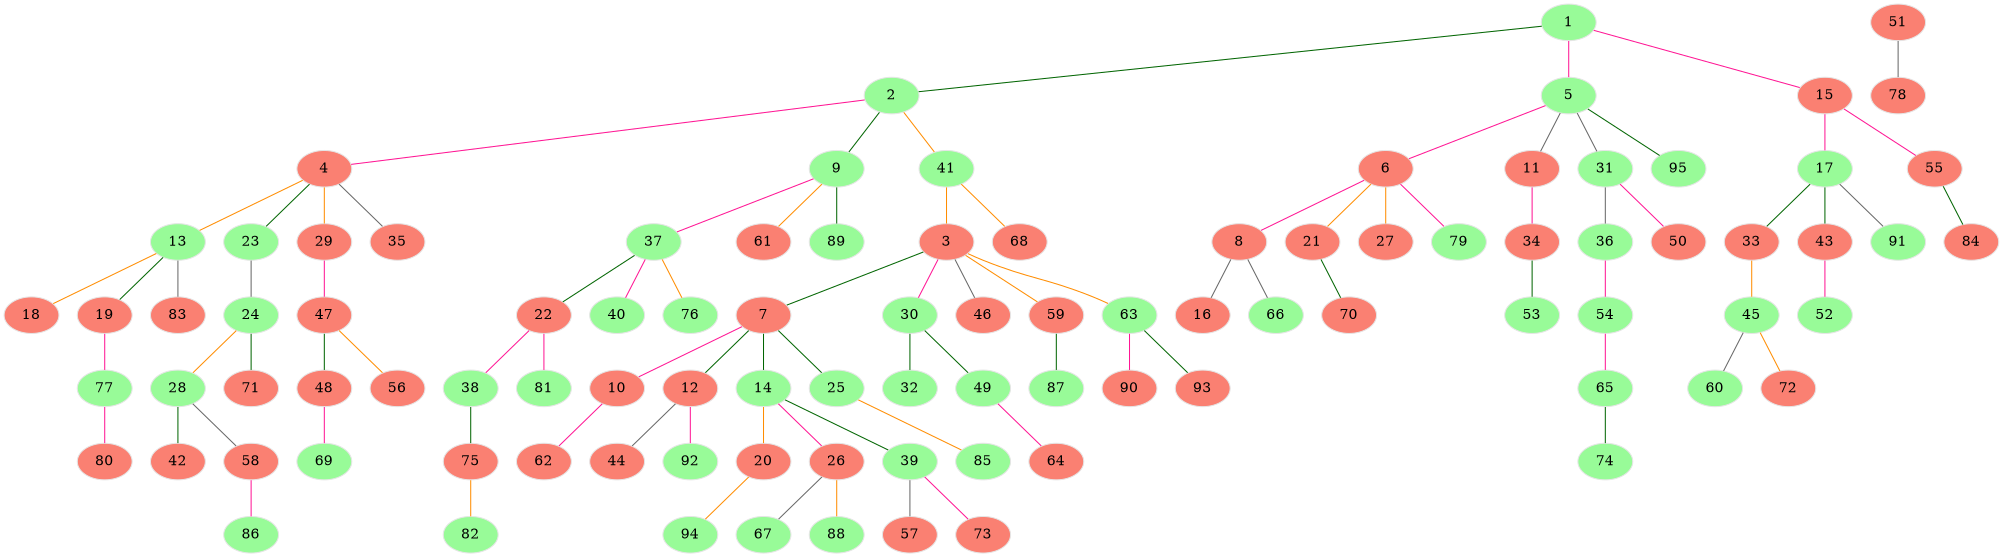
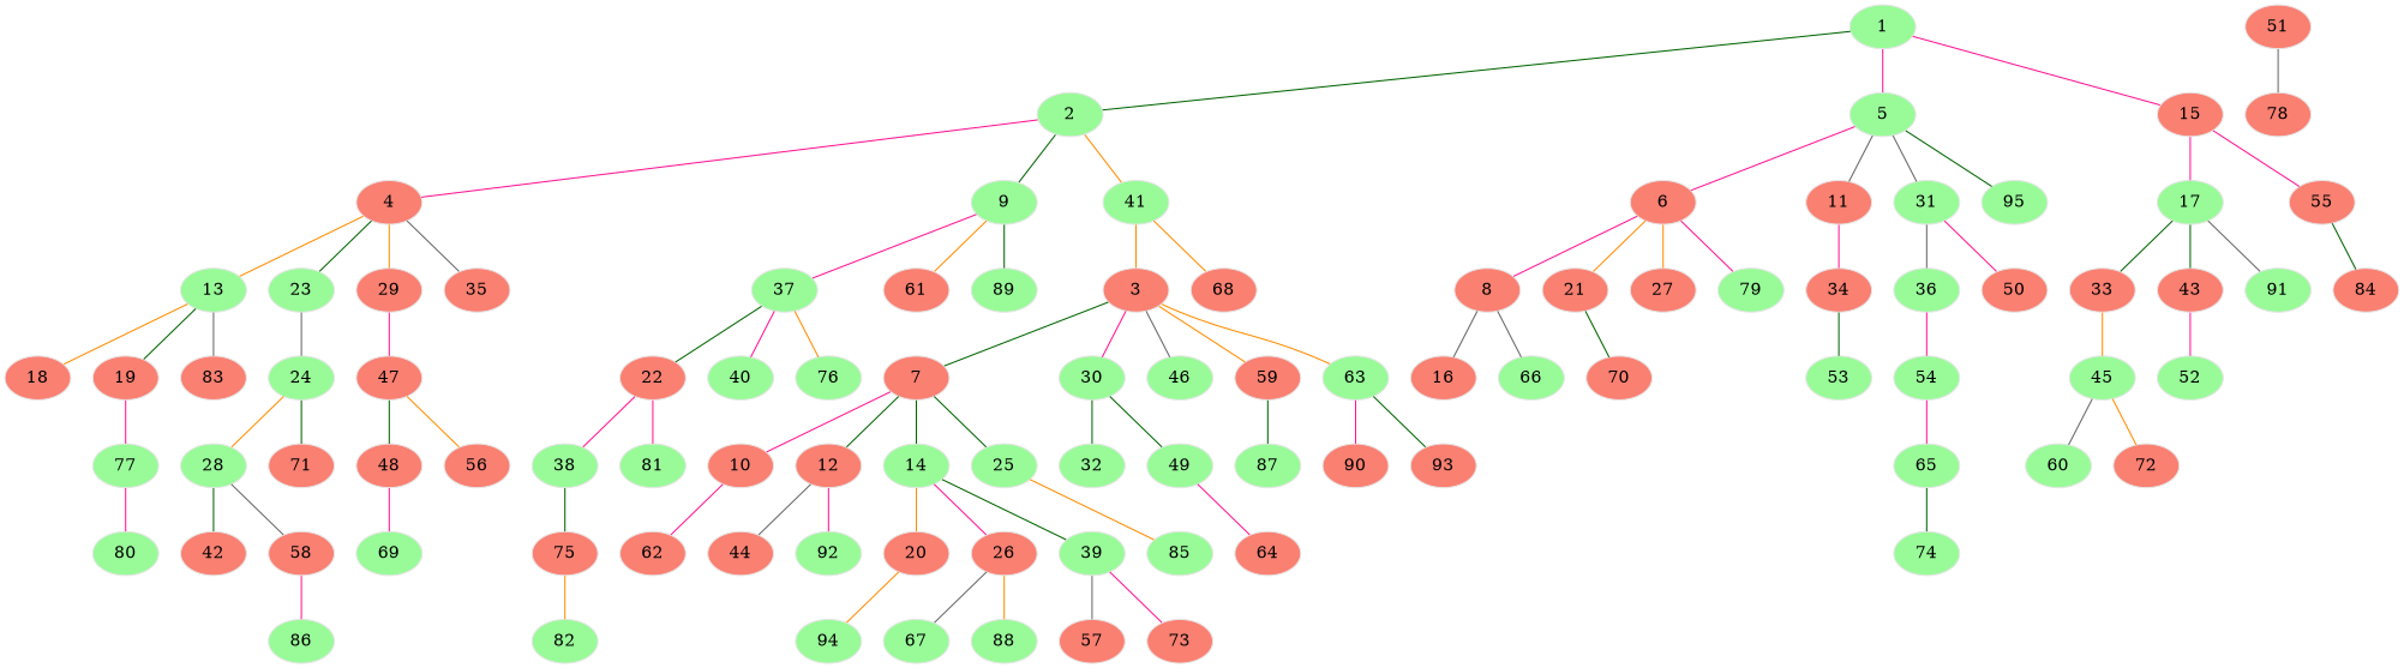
  graph {
    node [color=gray90 fillcolor=salmon style=filled]
    edge [color=deeppink]
    1 [fillcolor=palegreen]
    2 [fillcolor=palegreen]
    5 [fillcolor=palegreen]
    15
    4
    9 [fillcolor=palegreen]
    41 [fillcolor=palegreen]
    6
    11
    31 [fillcolor=palegreen]
    95 [fillcolor=palegreen]
    17 [fillcolor=palegreen]
    55
    3
    7
    30 [fillcolor=palegreen]
-   46
+   46 [fillcolor=palegreen]
    59
    63 [fillcolor=palegreen]
    13 [fillcolor=palegreen]
    23 [fillcolor=palegreen]
    29
    35
    37 [fillcolor=palegreen]
    61
    89 [fillcolor=palegreen]
    68
    10
    12
    14 [fillcolor=palegreen]
    25 [fillcolor=palegreen]
    32 [fillcolor=palegreen]
    49 [fillcolor=palegreen]
    87 [fillcolor=palegreen]
    90
    93
    18
    19
    83
    24 [fillcolor=palegreen]
    47
    8
    21
    27
    79 [fillcolor=palegreen]
    34
    36 [fillcolor=palegreen]
    50
    16
    66 [fillcolor=palegreen]
    70
    62
    44
    92 [fillcolor=palegreen]
    20
    26
    39 [fillcolor=palegreen]
    85 [fillcolor=palegreen]
    38 [fillcolor=palegreen]
    22
    81 [fillcolor=palegreen]
    40 [fillcolor=palegreen]
    76 [fillcolor=palegreen]
    53 [fillcolor=palegreen]
    77 [fillcolor=palegreen]
    94 [fillcolor=palegreen]
    67 [fillcolor=palegreen]
    88 [fillcolor=palegreen]
    57
    73
    33
    43
    91 [fillcolor=palegreen]
    84
    45 [fillcolor=palegreen]
    52 [fillcolor=palegreen]
-   80
+   80 [fillcolor=palegreen]
    75
    28 [fillcolor=palegreen]
    71
    42
    58
    51
    78
    86 [fillcolor=palegreen]
    48
    56
    64
    54 [fillcolor=palegreen]
    60 [fillcolor=palegreen]
    72
    65 [fillcolor=palegreen]
    82 [fillcolor=palegreen]
    69 [fillcolor=palegreen]
    74 [fillcolor=palegreen]
    1 -- 2 [color=darkgreen]
    1 -- 5
    1 -- 15
    2 -- 4
    2 -- 9 [color=darkgreen]
    2 -- 41 [color=darkorange]
    5 -- 6
    5 -- 11 [color=gray40]
    5 -- 31 [color=gray40]
    5 -- 95 [color=darkgreen]
    15 -- 17
    15 -- 55
    4 -- 13 [color=darkorange]
    4 -- 23 [color=darkgreen]
    4 -- 29 [color=darkorange]
    4 -- 35 [color=gray40]
    9 -- 37
    9 -- 61 [color=darkorange]
    9 -- 89 [color=darkgreen]
    41 -- 3 [color=darkorange]
    41 -- 68 [color=darkorange]
    6 -- 8
    6 -- 21 [color=darkorange]
    6 -- 27 [color=darkorange]
    6 -- 79
    11 -- 34
    31 -- 36 [color=gray40]
    31 -- 50
    17 -- 33 [color=darkgreen]
    17 -- 43 [color=darkgreen]
    17 -- 91 [color=gray40]
    55 -- 84 [color=darkgreen]
    3 -- 7 [color=darkgreen]
    3 -- 30
    3 -- 46 [color=gray40]
    3 -- 59 [color=darkorange]
    3 -- 63 [color=darkorange]
    7 -- 10
    7 -- 12 [color=darkgreen]
    7 -- 14 [color=darkgreen]
    7 -- 25 [color=darkgreen]
    30 -- 32 [color=darkgreen]
    30 -- 49 [color=darkgreen]
    59 -- 87 [color=darkgreen]
    63 -- 90
    63 -- 93 [color=darkgreen]
    13 -- 18 [color=darkorange]
    13 -- 19 [color=darkgreen]
    13 -- 83 [color=gray40]
    23 -- 24 [color=gray40]
    29 -- 47
    37 -- 22 [color=darkgreen]
    37 -- 40
    37 -- 76 [color=darkorange]
    10 -- 62
    12 -- 44 [color=gray40]
    12 -- 92
    14 -- 20 [color=darkorange]
    14 -- 26
    14 -- 39 [color=darkgreen]
    25 -- 85 [color=darkorange]
    49 -- 64
    19 -- 77
    24 -- 28 [color=darkorange]
    24 -- 71 [color=darkgreen]
    47 -- 48 [color=darkgreen]
    47 -- 56 [color=darkorange]
    8 -- 16 [color=gray40]
    8 -- 66 [color=gray40]
    21 -- 70 [color=darkgreen]
    34 -- 53 [color=darkgreen]
    36 -- 54
    20 -- 94 [color=darkorange]
    26 -- 67 [color=gray40]
    26 -- 88 [color=darkorange]
    39 -- 57 [color=gray40]
    39 -- 73
    38 -- 75 [color=darkgreen]
    22 -- 38
    22 -- 81
    77 -- 80
    33 -- 45 [color=darkorange]
    43 -- 52
    45 -- 60 [color=gray40]
    45 -- 72 [color=darkorange]
    75 -- 82 [color=darkorange]
    28 -- 42 [color=darkgreen]
    28 -- 58 [color=gray40]
    58 -- 86
    51 -- 78 [color=gray40]
    48 -- 69
    54 -- 65
    65 -- 74 [color=darkgreen]
  }
